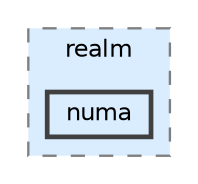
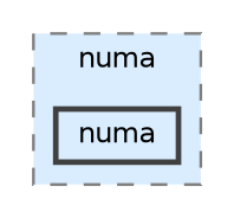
  digraph {
    compound=true
    n1 [color=grey25 fillcolor="#daedff" fontname=Helvetica fontsize=10 height=0.2 label=numa shape=box style="filled,bold" width=0.4]
    subgraph cluster_1 {
      bgcolor="#daedff"
      fontname=Helvetica
      fontsize=10
-     label=realm
+     label=numa
      pencolor=grey50
      style="filled,dashed"
      n1
    }
  }
